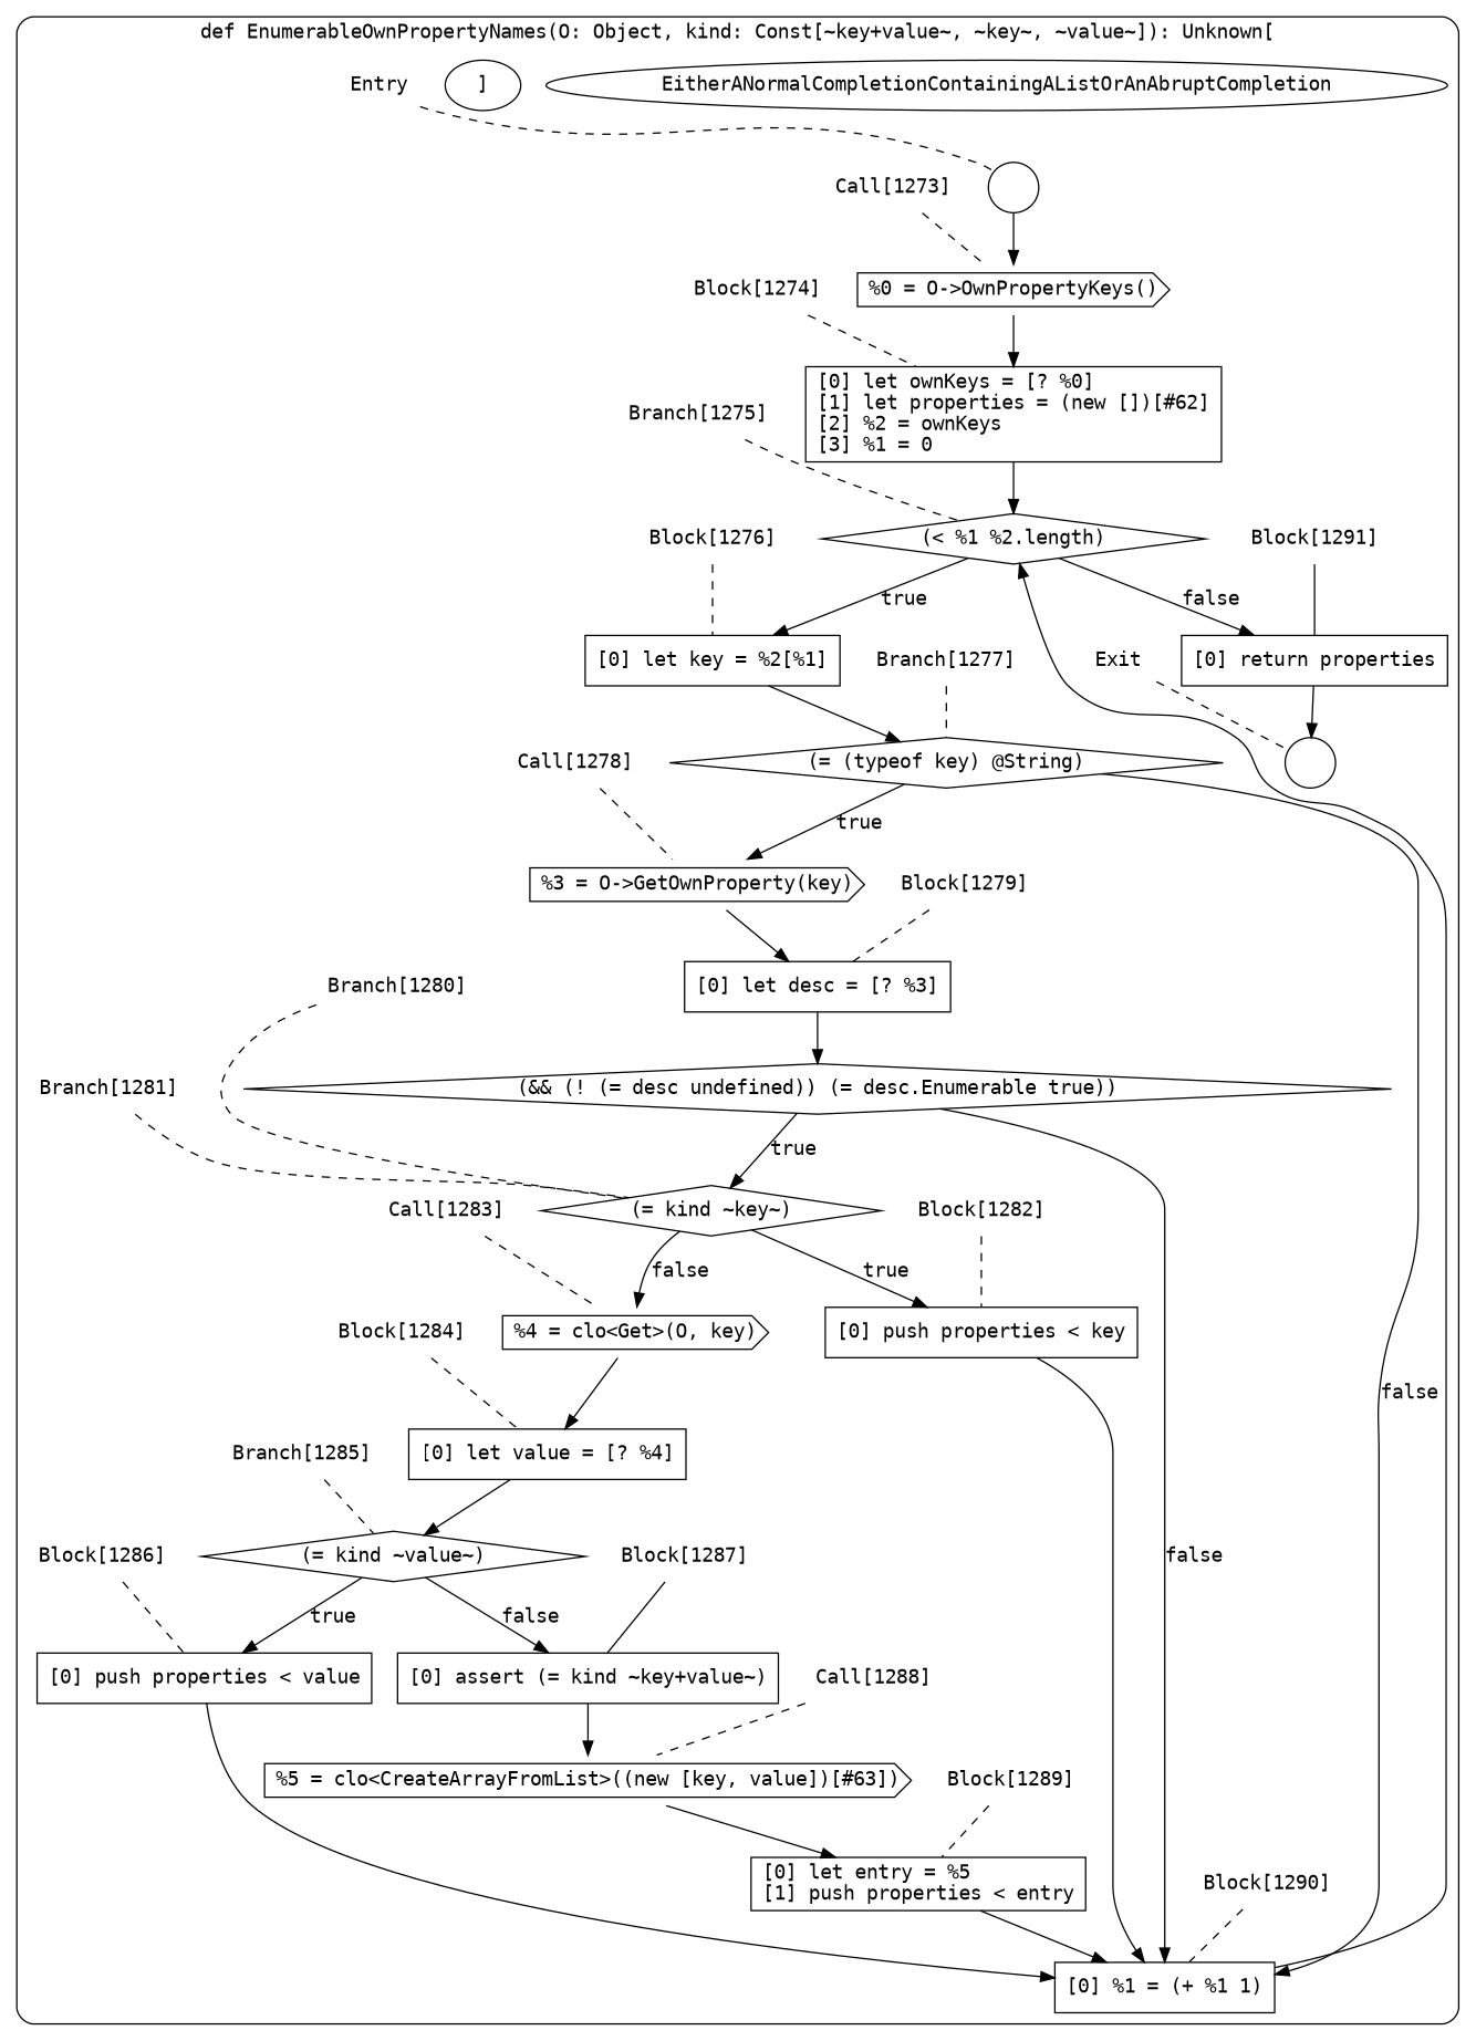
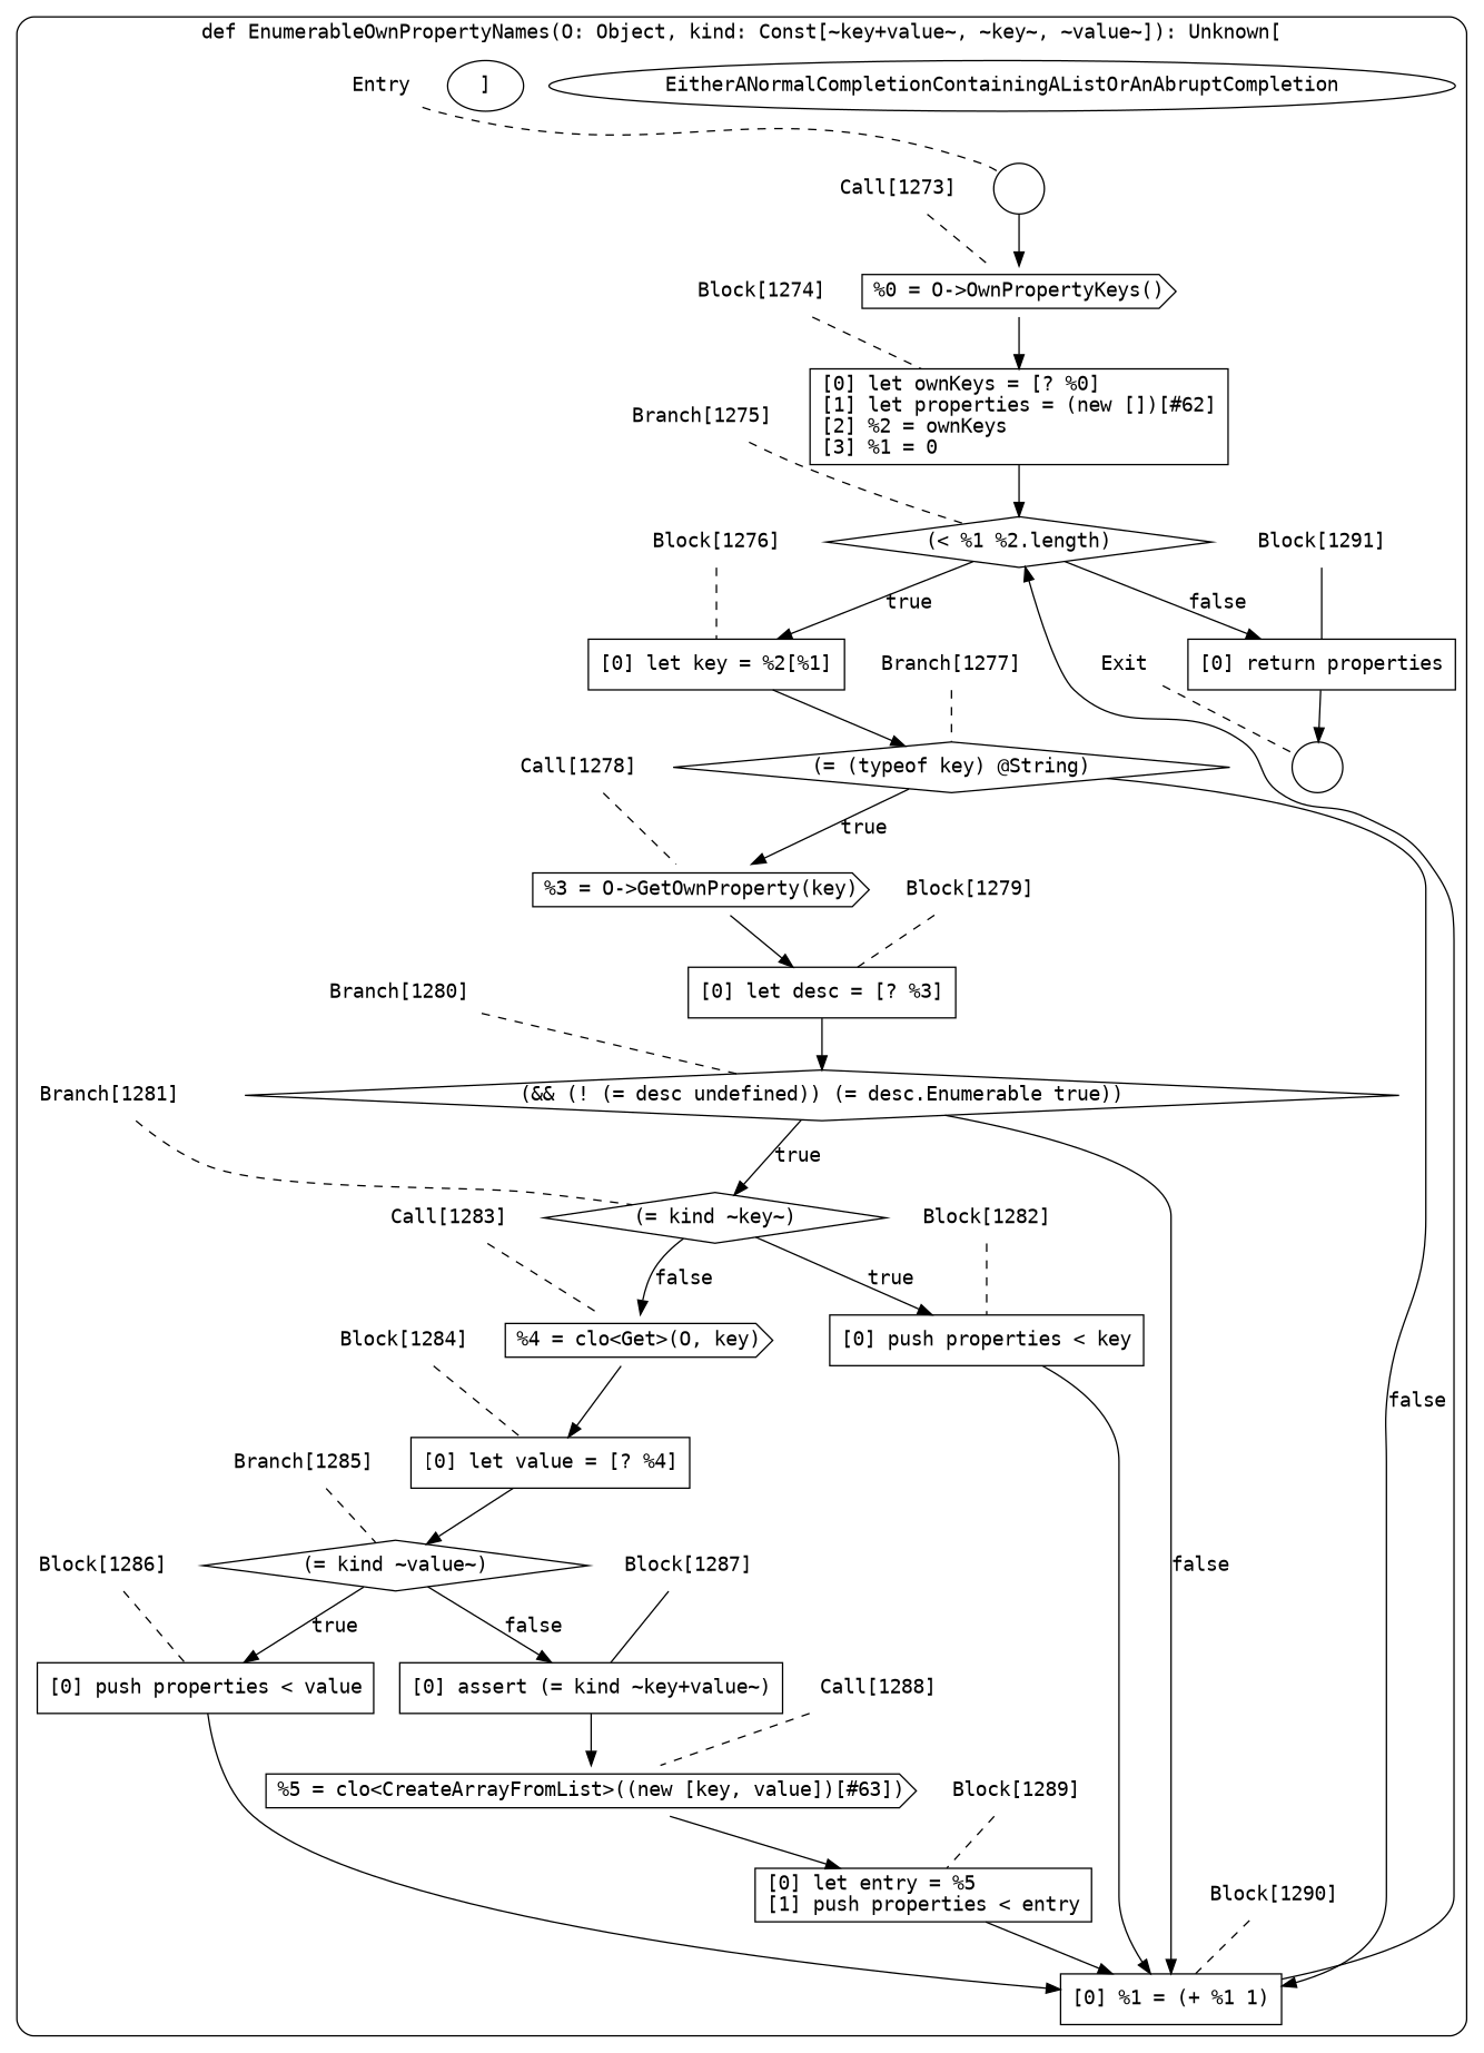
  digraph {
    fontname=Consolas
    node [fontname=Consolas shape=none]
    edge [color=black fontname=Consolas]
    EitherANormalCompletionContainingAListOrAnAbruptCompletion [shape=""]
    "]" [shape=""]
    n3 [label=<<font color="black">Entry</font>>]
    n4 [color=black fillcolor=white label=" " shape=circle style=filled]
    n5 [color=black fillcolor=white label=<<font color="black">%0 = O-&gt;OwnPropertyKeys()</font>> shape=cds style=filled]
    n6 [color=black fillcolor=white label=<<font color="black">[0] let ownKeys = [? %0]<BR ALIGN="LEFT"/>[1] let properties = (new [])[#62]<BR ALIGN="LEFT"/>[2] %2 = ownKeys<BR ALIGN="LEFT"/>[3] %1 = 0<BR ALIGN="LEFT"/></font>> shape=box style=filled]
    n7 [label=<<font color="black">Exit</font>>]
    n8 [color=black fillcolor=white label=" " shape=circle style=filled]
    n9 [label=<<font color="black">Call[1273]</font>>]
    n10 [color=black fillcolor=white label=<<font color="black">(&lt; %1 %2.length)</font>> shape=diamond style=filled]
    n11 [label=<<font color="black">Block[1274]</font>>]
    n12 [color=black fillcolor=white label=<<font color="black">[0] let key = %2[%1]<BR ALIGN="LEFT"/></font>> shape=box style=filled]
    n13 [color=black fillcolor=white label=<<font color="black">[0] return properties<BR ALIGN="LEFT"/></font>> shape=box style=filled]
    n14 [label=<<font color="black">Branch[1275]</font>>]
    n15 [color=black fillcolor=white label=<<font color="black">(= (typeof key) @String)</font>> shape=diamond style=filled]
    n16 [label=<<font color="black">Block[1276]</font>>]
    n17 [color=black fillcolor=white label=<<font color="black">%3 = O-&gt;GetOwnProperty(key)</font>> shape=cds style=filled]
    n18 [color=black fillcolor=white label=<<font color="black">[0] %1 = (+ %1 1)<BR ALIGN="LEFT"/></font>> shape=box style=filled]
    n19 [label=<<font color="black">Block[1291]</font>>]
    n20 [label=<<font color="black">Branch[1277]</font>>]
    n21 [color=black fillcolor=white label=<<font color="black">[0] let desc = [? %3]<BR ALIGN="LEFT"/></font>> shape=box style=filled]
    n22 [label=<<font color="black">Call[1278]</font>>]
    n23 [color=black fillcolor=white label=<<font color="black">(&amp;&amp; (! (= desc undefined)) (= desc.Enumerable true))</font>> shape=diamond style=filled]
    n24 [label=<<font color="black">Block[1290]</font>>]
    n25 [label=<<font color="black">Block[1279]</font>>]
    n26 [color=black fillcolor=white label=<<font color="black">(= kind ~key~)</font>> shape=diamond style=filled]
    n27 [label=<<font color="black">Branch[1280]</font>>]
    n28 [color=black fillcolor=white label=<<font color="black">[0] push properties &lt; key<BR ALIGN="LEFT"/></font>> shape=box style=filled]
    n29 [color=black fillcolor=white label=<<font color="black">%4 = clo&lt;Get&gt;(O, key)</font>> shape=cds style=filled]
    n30 [label=<<font color="black">Branch[1281]</font>>]
    n31 [color=black fillcolor=white label=<<font color="black">[0] let value = [? %4]<BR ALIGN="LEFT"/></font>> shape=box style=filled]
    n32 [label=<<font color="black">Block[1282]</font>>]
    n33 [label=<<font color="black">Call[1283]</font>>]
    n34 [color=black fillcolor=white label=<<font color="black">(= kind ~value~)</font>> shape=diamond style=filled]
    n35 [label=<<font color="black">Block[1284]</font>>]
    n36 [color=black fillcolor=white label=<<font color="black">[0] push properties &lt; value<BR ALIGN="LEFT"/></font>> shape=box style=filled]
    n37 [color=black fillcolor=white label=<<font color="black">[0] assert (= kind ~key+value~)<BR ALIGN="LEFT"/></font>> shape=box style=filled]
    n38 [label=<<font color="black">Branch[1285]</font>>]
    n39 [color=black fillcolor=white label=<<font color="black">%5 = clo&lt;CreateArrayFromList&gt;((new [key, value])[#63])</font>> shape=cds style=filled]
    n40 [label=<<font color="black">Block[1286]</font>>]
    n41 [label=<<font color="black">Block[1287]</font>>]
    n42 [color=black fillcolor=white label=<<font color="black">[0] let entry = %5<BR ALIGN="LEFT"/>[1] push properties &lt; entry<BR ALIGN="LEFT"/></font>> shape=box style=filled]
    n43 [label=<<font color="black">Call[1288]</font>>]
    n44 [label=<<font color="black">Block[1289]</font>>]
    subgraph cluster_1 {
      label="def EnumerableOwnPropertyNames(O: Object, kind: Const[~key+value~, ~key~, ~value~]): Unknown["
      style=rounded
      EitherANormalCompletionContainingAListOrAnAbruptCompletion
      "]"
      n3
      n4
      n5
      n6
      n7
      n8
      n9
      n10
      n11
      n12
      n13
      n14
      n15
      n16
      n17
      n18
      n19
      n20
      n21
      n22
      n23
      n24
      n25
      n26
      n27
      n28
      n29
      n30
      n31
      n32
      n33
      n34
      n35
      n36
      n37
      n38
      n39
      n40
      n41
      n42
      n43
      n44
    }
    n3 -> n4 [arrowhead=none style=dashed]
    n4 -> n5
    n5 -> n6
    n6 -> n10
    n7 -> n8 [arrowhead=none style=dashed]
    n9 -> n5 [arrowhead=none style=dashed]
    n10 -> n12 [label=<<font color="black">true</font>>]
    n10 -> n13 [label=<<font color="black">false</font>>]
    n11 -> n6 [arrowhead=none style=dashed]
    n12 -> n15
    n13 -> n8
    n14 -> n10 [arrowhead=none style=dashed]
    n15 -> n17 [label=<<font color="black">true</font>>]
    n15 -> n18 [label=<<font color="black">false</font>>]
    n16 -> n12 [arrowhead=none style=dashed]
    n17 -> n21
    n18 -> n10
    n19 -> n13 [arrowhead=none style=solid]
    n20 -> n15 [arrowhead=none style=dashed]
    n21 -> n23
    n22 -> n17 [arrowhead=none style=dashed]
    n23 -> n18 [label=<<font color="black">false</font>>]
    n23 -> n26 [label=<<font color="black">true</font>>]
    n24 -> n18 [arrowhead=none style=dashed]
    n25 -> n21 [arrowhead=none style=dashed]
    n26 -> n28 [label=<<font color="black">true</font>>]
    n26 -> n29 [label=<<font color="black">false</font>>]
-   n27 -> n26 [arrowhead=none style=dashed]
+   n27 -> n23 [arrowhead=none style=dashed]
    n28 -> n18
    n29 -> n31
    n30 -> n26 [arrowhead=none style=dashed]
    n31 -> n34
    n32 -> n28 [arrowhead=none style=dashed]
    n33 -> n29 [arrowhead=none style=dashed]
    n34 -> n36 [label=<<font color="black">true</font>>]
    n34 -> n37 [label=<<font color="black">false</font>>]
    n35 -> n31 [arrowhead=none style=dashed]
    n36 -> n18
    n37 -> n39
    n38 -> n34 [arrowhead=none style=dashed]
    n39 -> n42
    n40 -> n36 [arrowhead=none style=dashed]
    n41 -> n37 [arrowhead=none style=solid]
    n42 -> n18
    n43 -> n39 [arrowhead=none style=dashed]
    n44 -> n42 [arrowhead=none style=dashed]
  }
